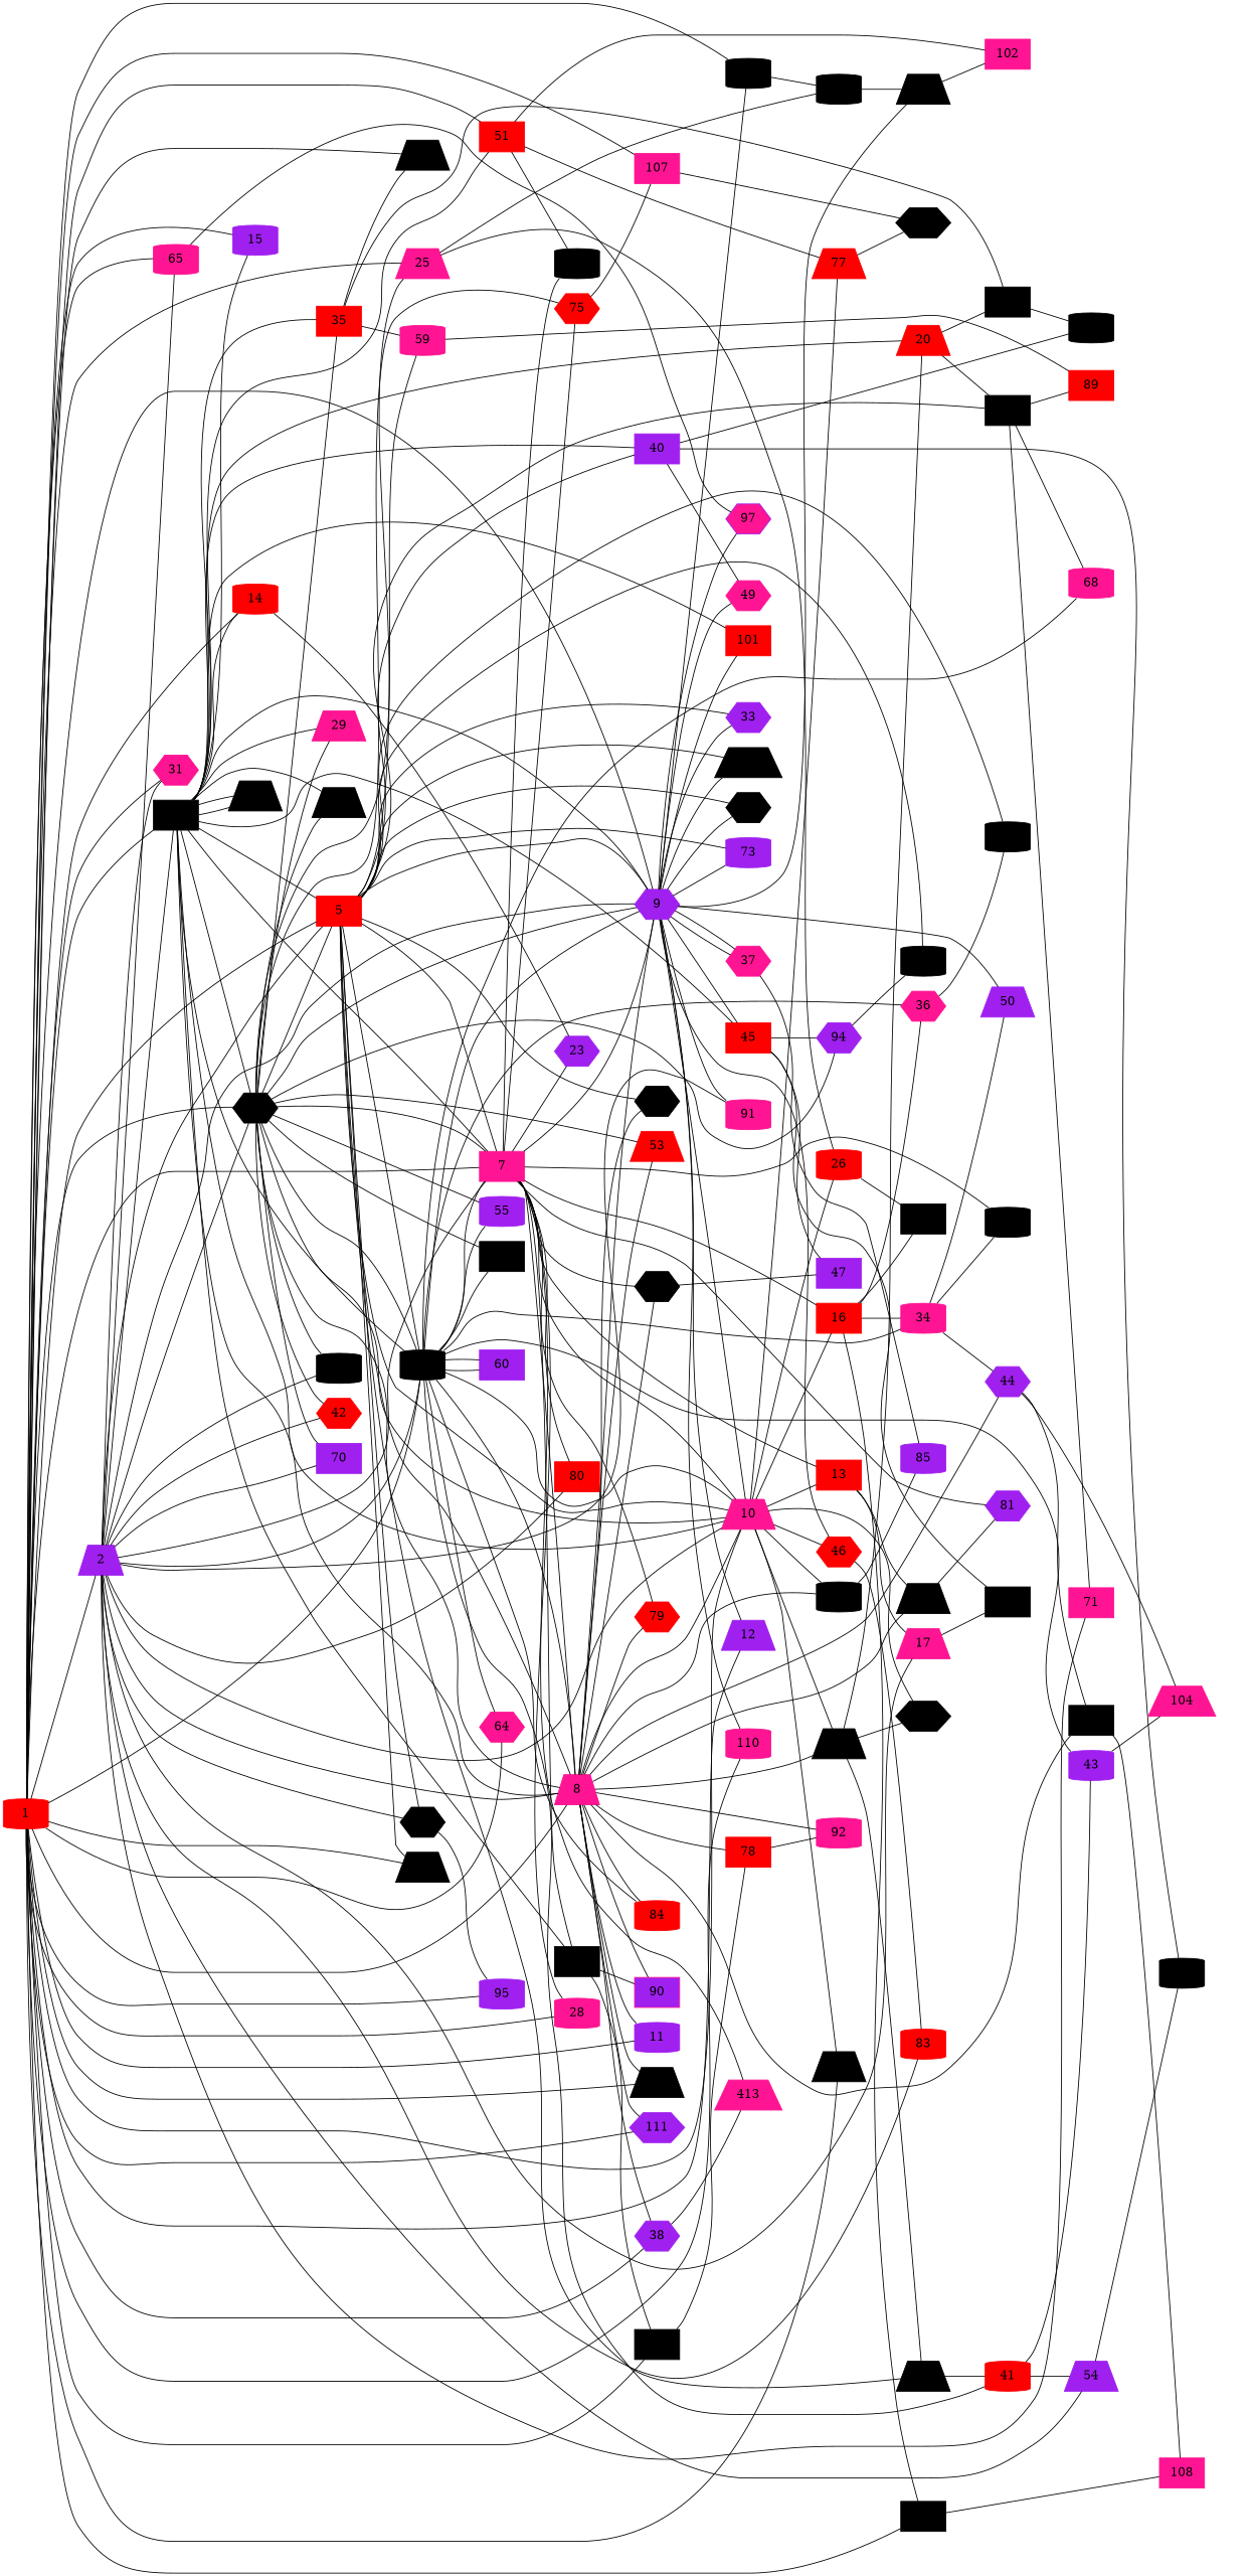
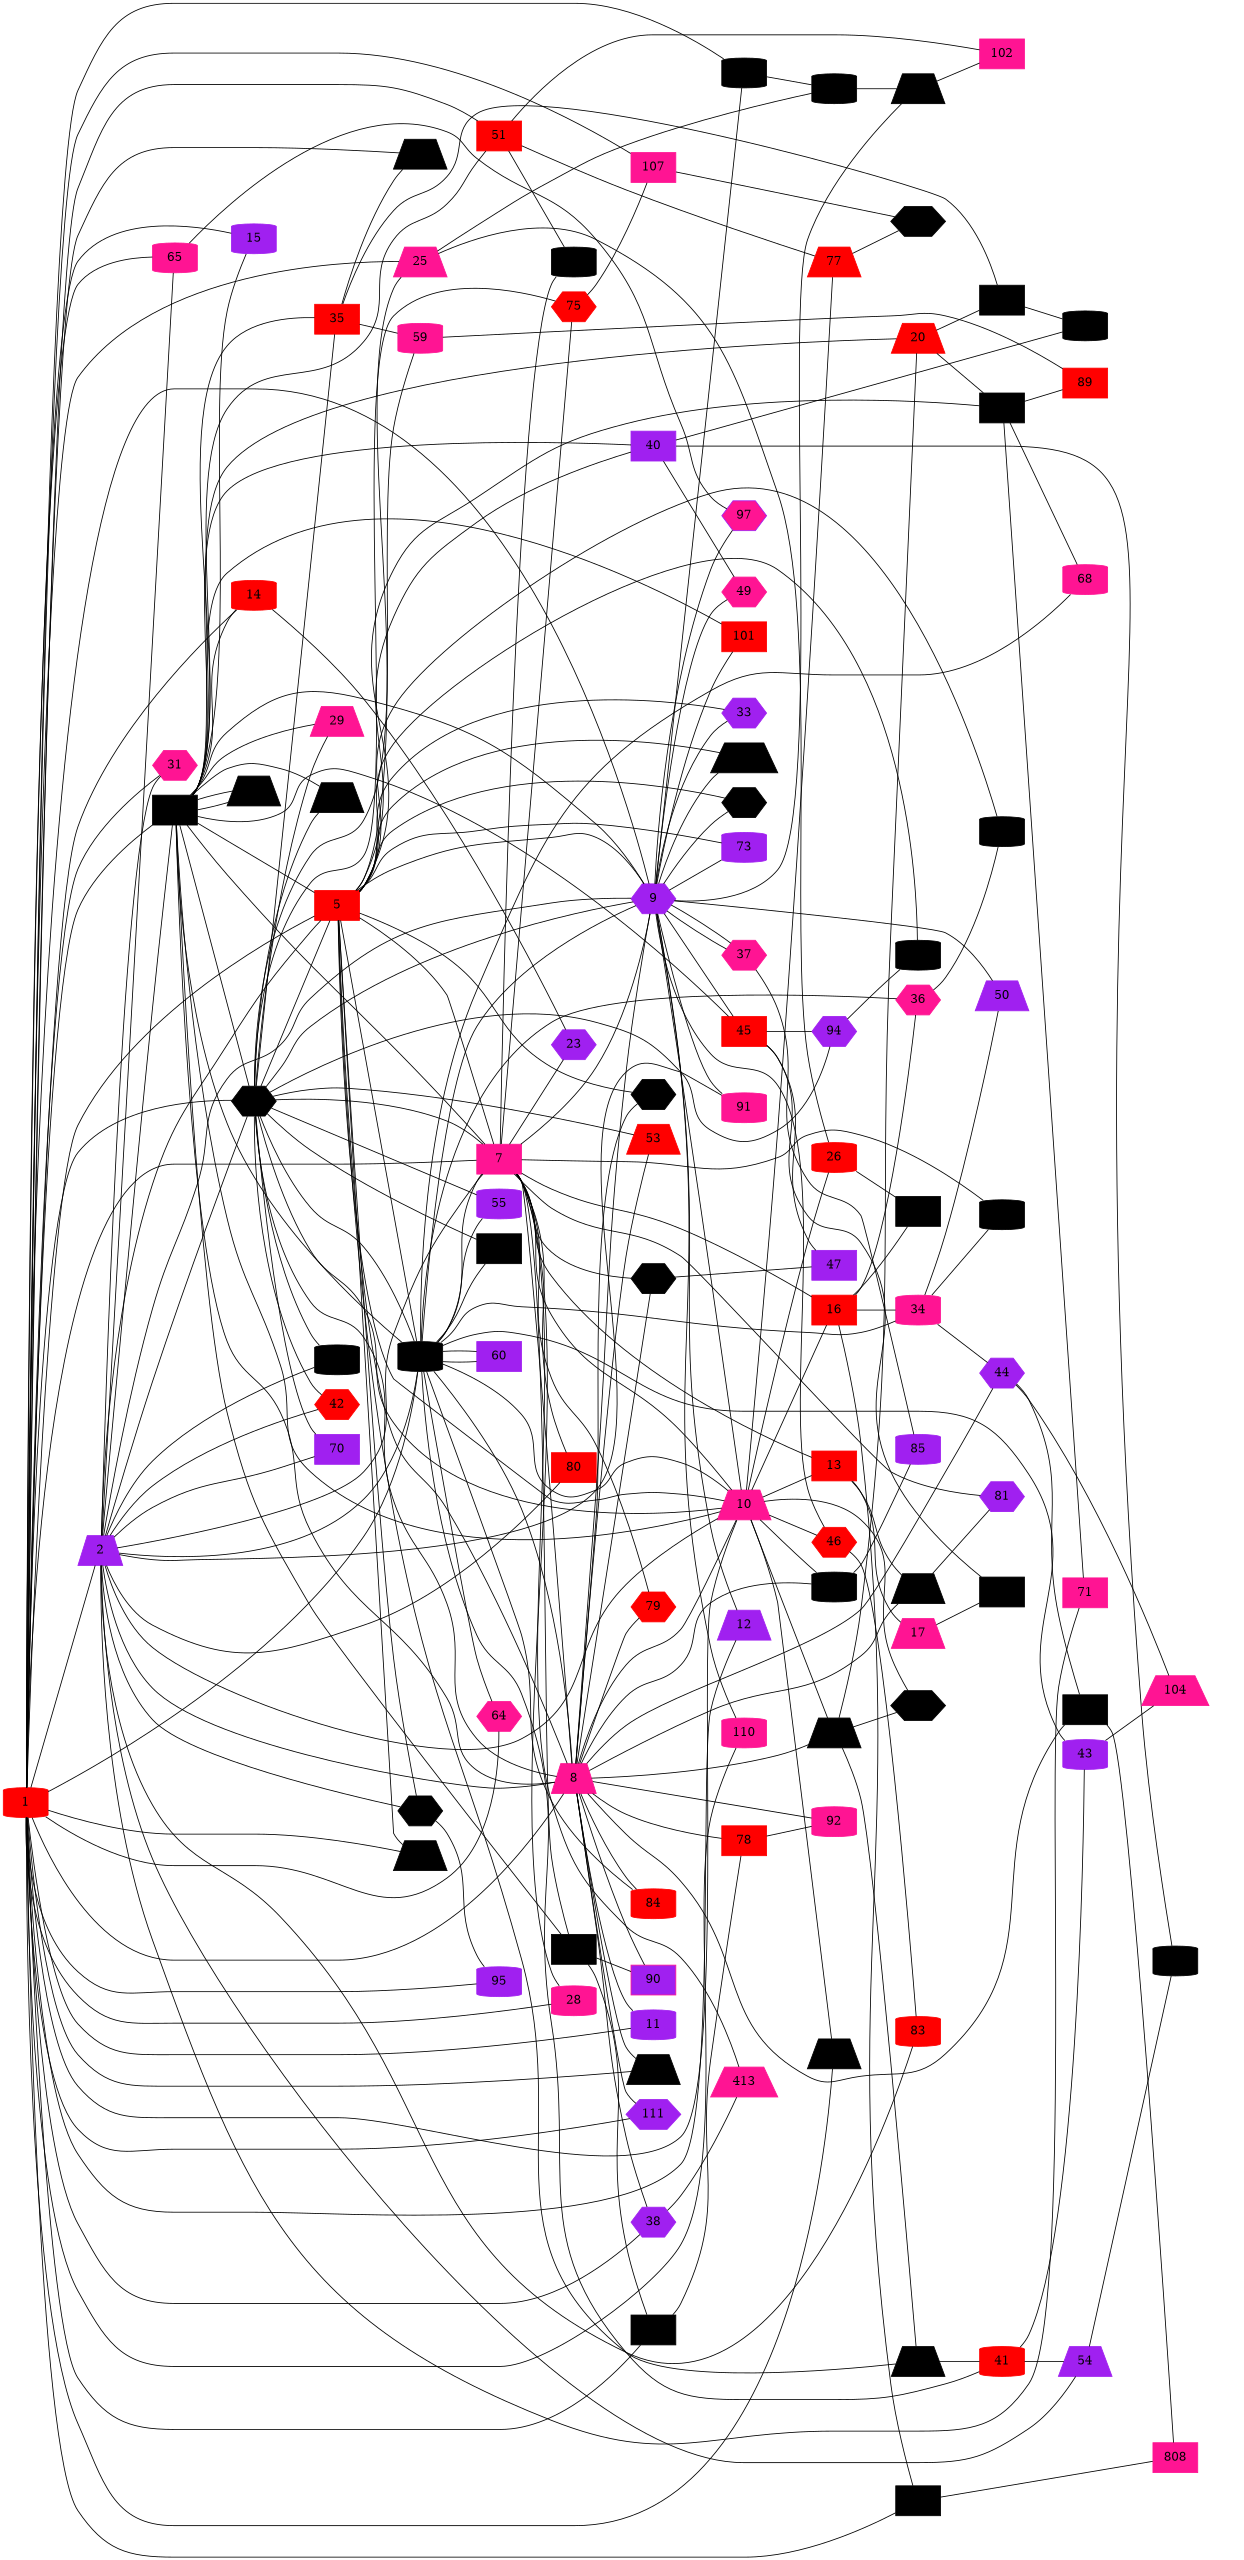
  graph {
    rankdir=LR
    node [color=black shape=cylinder style=filled]
    1 [color=red]
    2 [color=purple shape=trapezium]
    3 [shape=box]
    4 [shape=hexagon]
    5 [color=red shape=box]
    6
    7 [color=deeppink shape=box]
    8 [color=deeppink shape=trapezium]
    9 [color=purple shape=hexagon]
    10 [color=deeppink shape=trapezium]
    11 [color=purple]
    12 [color=purple shape=trapezium]
    14 [color=red]
    15 [color=purple]
    21
    24 [shape=trapezium]
    25 [color=deeppink shape=trapezium]
    28 [color=deeppink]
    31 [color=deeppink shape=hexagon]
    38 [color=purple shape=hexagon]
    51 [color=red shape=box]
    58 [shape=box]
    61 [shape=trapezium]
    64 [color=deeppink shape=hexagon]
    65 [color=deeppink]
    74 [shape=trapezium]
    82 [shape=trapezium]
    93 [shape=box]
    95 [color=purple]
    107 [color=deeppink shape=box]
    110 [color=deeppink]
    111 [color=purple shape=hexagon]
    17 [color=deeppink shape=trapezium]
    18
    30 [shape=hexagon]
    42 [color=red shape=hexagon]
    54 [color=purple shape=trapezium]
    70 [color=purple shape=box]
    71 [color=deeppink shape=box]
    80 [color=red shape=box]
    83 [color=red]
    91 [color=deeppink]
    20 [color=red shape=trapezium]
    29 [color=deeppink shape=trapezium]
    35 [color=red shape=box]
    40 [color=purple shape=box]
    45 [color=red shape=box]
    48 [shape=box]
    52 [shape=trapezium]
    99 [shape=trapezium]
    101 [color=red shape=box]
    53 [color=red shape=trapezium]
    55 [color=purple]
    67 [shape=box]
    75 [color=red shape=hexagon]
    94 [color=purple shape=hexagon]
    27 [shape=box]
    32 [shape=trapezium]
    33 [color=purple shape=hexagon]
    59 [color=deeppink]
    62 [shape=hexagon]
    66
    73 [color=purple]
    88 [shape=hexagon]
    98
    109 [shape=trapezium]
    34 [color=deeppink]
    36 [color=deeppink shape=hexagon]
    41 [color=red]
    43 [color=purple]
    60 [color=purple shape=box]
    68 [color=deeppink]
    84 [color=red]
    13 [color=red shape=box]
    16 [color=red shape=box]
    23 [color=purple shape=hexagon]
    39 [shape=hexagon]
    79 [color=red shape=hexagon]
    81 [color=purple shape=hexagon]
    86
    106
    n82 [color=deeppink label=413 shape=trapezium]
    19 [shape=trapezium]
    22 [shape=trapezium]
    44 [color=purple shape=hexagon]
    63 [shape=box]
    76
    78 [color=red shape=box]
    90 [color=deeppink fillcolor=purple shape=box]
    92 [color=deeppink]
    37 [color=deeppink shape=hexagon]
    46 [color=red shape=hexagon]
    49 [color=deeppink shape=hexagon]
    50 [color=purple shape=trapezium]
    69 [shape=trapezium]
    97 [color=purple fillcolor=deeppink shape=hexagon]
    26 [color=red]
    77 [color=red shape=trapezium]
    100 [shape=hexagon]
    56
    102 [color=deeppink shape=box]
-   108 [color=deeppink shape=box]
+   108 [color=deeppink shape=box label=808]
    112 [shape=hexagon]
    103 [shape=box]
    96
    87 [shape=box]
    105
    47 [color=purple shape=box]
    89 [color=red shape=box]
    104 [color=deeppink shape=trapezium]
    72 [shape=box]
    85 [color=purple]
    1 -- 2
    1 -- 3
    1 -- 4
    1 -- 5
    1 -- 6
    1 -- 7
    1 -- 8
    1 -- 9
    1 -- 10
    1 -- 11
    1 -- 12
    1 -- 14
    1 -- 15
    1 -- 21
    1 -- 24
    1 -- 25
    1 -- 28
    1 -- 31
    1 -- 38
    1 -- 51
    1 -- 58
    1 -- 61
    1 -- 64
    1 -- 65
    1 -- 74
    1 -- 82
    1 -- 93
    1 -- 95
    1 -- 107
    1 -- 110
    1 -- 111
    2 -- 3
    2 -- 4
    2 -- 5
    2 -- 6
    2 -- 7
    2 -- 8
    2 -- 9
    2 -- 10
    2 -- 31
    2 -- 65
-   2 -- 17
    2 -- 18
    2 -- 30
    2 -- 42
    2 -- 54
    2 -- 70
    2 -- 71
    2 -- 80
    2 -- 83
    2 -- 91
    3 -- 4
    3 -- 5
    3 -- 6
    3 -- 7
    3 -- 8
    3 -- 9
    3 -- 10
    3 -- 14
    3 -- 15
    3 -- 51
    3 -- 20
    3 -- 29
    3 -- 35
    3 -- 40
    3 -- 45
    3 -- 48
    3 -- 52
    3 -- 99
    3 -- 99
    3 -- 101
    4 -- 5
    4 -- 6
    4 -- 7
    4 -- 8
    4 -- 9
    4 -- 10
    4 -- 25
    4 -- 18
    4 -- 42
    4 -- 70
    4 -- 29
    4 -- 35
    4 -- 52
    4 -- 53
    4 -- 55
    4 -- 67
    4 -- 75
    4 -- 94
    5 -- 6
    5 -- 7
    5 -- 8
    5 -- 9
    5 -- 10
    5 -- 74
    5 -- 30
    5 -- 40
    5 -- 27
    5 -- 32
    5 -- 33
    5 -- 59
    5 -- 62
    5 -- 66
    5 -- 73
    5 -- 88
    5 -- 98
    5 -- 109
    6 -- 7
    6 -- 8
    6 -- 9
    6 -- 10
    6 -- 64
    6 -- 55
    6 -- 67
    6 -- 34
    6 -- 36
    6 -- 41
    6 -- 43
    6 -- 60
    6 -- 60
    6 -- 68
    6 -- 84
    7 -- 8
    7 -- 9
    7 -- 10
    7 -- 28
    7 -- 80
    7 -- 48
    7 -- 75
    7 -- 13
    7 -- 16
    7 -- 23
    7 -- 39
    7 -- 79
    7 -- 81
    7 -- 86
    7 -- 106
    7 -- n82
    8 -- 9
    8 -- 10
    8 -- 11
    8 -- 24
    8 -- 38
    8 -- 111
    8 -- 53
    8 -- 88
    8 -- 84
    8 -- 39
    8 -- 79
    8 -- 19
    8 -- 22
    8 -- 44
    8 -- 63
    8 -- 76
    8 -- 78
    8 -- 90
    8 -- 92
    9 -- 10
    9 -- 12
    9 -- 21
    9 -- 110
    9 -- 91
    9 -- 45
    9 -- 101
    9 -- 33
    9 -- 62
    9 -- 73
    9 -- 109
    9 -- 37
    9 -- 37
    9 -- 46
    9 -- 49
    9 -- 50
    9 -- 69
    9 -- 97
    10 -- 82
    10 -- 13
    10 -- 16
    10 -- 19
    10 -- 76
    10 -- 46
    10 -- 26
    10 -- 77
    10 -- 100
    14 -- 23
    21 -- 56
    25 -- 26
    25 -- 56
    38 -- n82
    51 -- 106
    51 -- 77
    51 -- 102
    58 -- 78
    65 -- 97
    93 -- 108
    107 -- 112
    17 -- 103
    30 -- 95
    54 -- 96
    20 -- 27
    20 -- 87
    35 -- 61
    35 -- 59
    35 -- 87
    40 -- 49
    40 -- 96
    40 -- 105
    45 -- 94
    45 -- 103
    45 -- 47
    48 -- 58
    48 -- 90
    75 -- 107
    94 -- 98
    27 -- 71
    27 -- 68
    27 -- 89
    32 -- 41
    59 -- 89
    34 -- 86
    34 -- 44
    34 -- 50
    36 -- 66
    41 -- 54
    41 -- 43
    43 -- 104
    13 -- 17
    13 -- 22
    16 -- 93
    16 -- 34
    16 -- 36
    16 -- 72
    39 -- 47
    19 -- 20
    19 -- 32
    19 -- 100
    22 -- 81
    44 -- 63
    44 -- 104
    63 -- 108
    76 -- 85
    78 -- 92
    37 -- 85
    46 -- 83
    69 -- 102
    26 -- 72
    77 -- 112
    56 -- 69
    87 -- 105
  }
